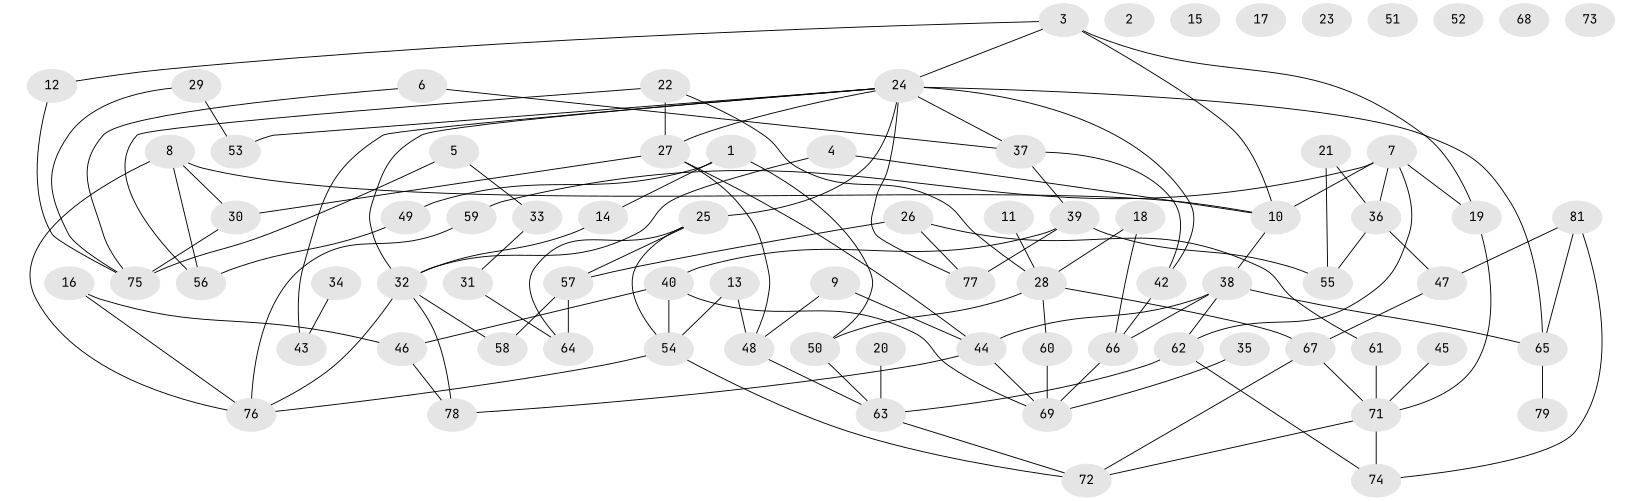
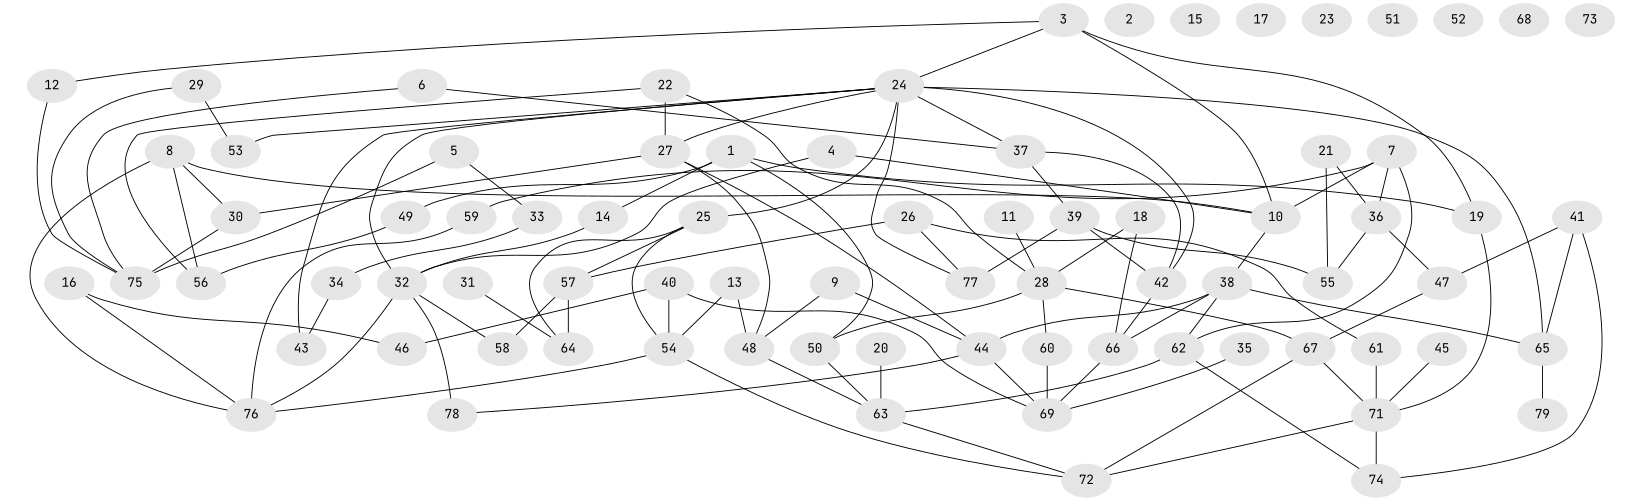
  graph {
    fontname="JetBrains Mono"
    node [color=gray90 fontname="JetBrains Mono" style=filled]
    edge [fontname="JetBrains Mono"]
    1
    14
    19
    49
    50
    32
    71
    56
    63
    2
    3
    10
    12
    24
    38
    75
    37
    27
    25
    42
    43
    53
    65
    77
    4
    58
    76
    78
    5
    33
    34
    6
    39
    7
    36
    59
    62
    47
    55
    74
    8
    30
    9
    44
    48
    69
    66
    11
    28
    60
    67
    13
    54
    72
    15
    16
    46
    17
    18
    31
    64
    20
    21
    22
    23
    57
    79
    26
    61
    29
    35
    40
-   41 [label=81]
+   41
    45
    51
    52
    68
    73
    1 -- 14
-   7 -- 19
+   1 -- 19
    1 -- 49
    1 -- 50
    14 -- 32
    19 -- 71
    49 -- 56
    50 -- 63
    32 -- 58
    32 -- 76
    32 -- 78
    71 -- 74
    71 -- 72
    63 -- 72
    3 -- 19
    3 -- 10
    3 -- 12
    3 -- 24
    10 -- 38
    12 -- 75
    24 -- 32
    24 -- 37
    24 -- 27
    24 -- 25
    24 -- 42
    24 -- 43
    24 -- 53
    24 -- 65
    24 -- 77
    38 -- 65
    38 -- 62
    38 -- 44
    38 -- 66
    37 -- 42
    37 -- 39
    27 -- 30
    27 -- 44
    27 -- 48
    25 -- 54
    25 -- 64
    25 -- 57
    42 -- 66
    65 -- 79
    4 -- 32
    4 -- 10
    5 -- 75
    5 -- 33
-   33 -- 31
+   33 -- 34
    34 -- 43
    6 -- 75
    6 -- 37
    39 -- 77
    39 -- 55
-   39 -- 40
+   39 -- 42
    7 -- 10
    7 -- 36
    7 -- 59
    7 -- 62
    36 -- 47
    36 -- 55
    59 -- 76
    62 -- 63
    62 -- 74
    47 -- 67
    8 -- 56
    8 -- 10
    8 -- 76
    8 -- 30
    30 -- 75
    9 -- 44
    9 -- 48
    44 -- 78
    44 -- 69
    48 -- 63
    66 -- 69
    11 -- 28
    28 -- 50
    28 -- 60
    28 -- 67
    60 -- 69
    67 -- 71
    67 -- 72
    13 -- 48
    13 -- 54
    54 -- 76
    54 -- 72
    16 -- 76
    16 -- 46
-   46 -- 78
    18 -- 66
    18 -- 28
    31 -- 64
    20 -- 63
    21 -- 36
    21 -- 55
    22 -- 56
    22 -- 27
    22 -- 28
    57 -- 58
    57 -- 64
    26 -- 77
    26 -- 57
    26 -- 61
    61 -- 71
    29 -- 75
    29 -- 53
    35 -- 69
    40 -- 69
    40 -- 54
    40 -- 46
    41 -- 65
    41 -- 47
    41 -- 74
    45 -- 71
  }
